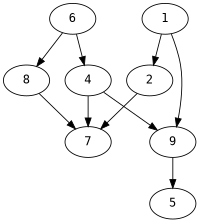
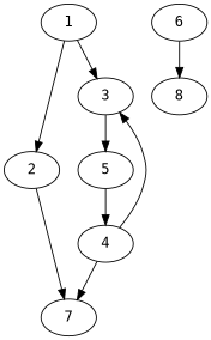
  digraph {
    fontname="DejaVu Sans Mono"
    node [fontname="DejaVu Sans Mono"]
    edge [fontname="DejaVu Sans Mono"]
    1
    2
-   3 [label=9]
+   3
    7
    5
    6
    8
    4
    1 -> 2
    1 -> 3
    2 -> 7
    3 -> 5
-   6 -> 4
+   5 -> 4
    6 -> 8
-   8 -> 7
    4 -> 3
    4 -> 7
  }
